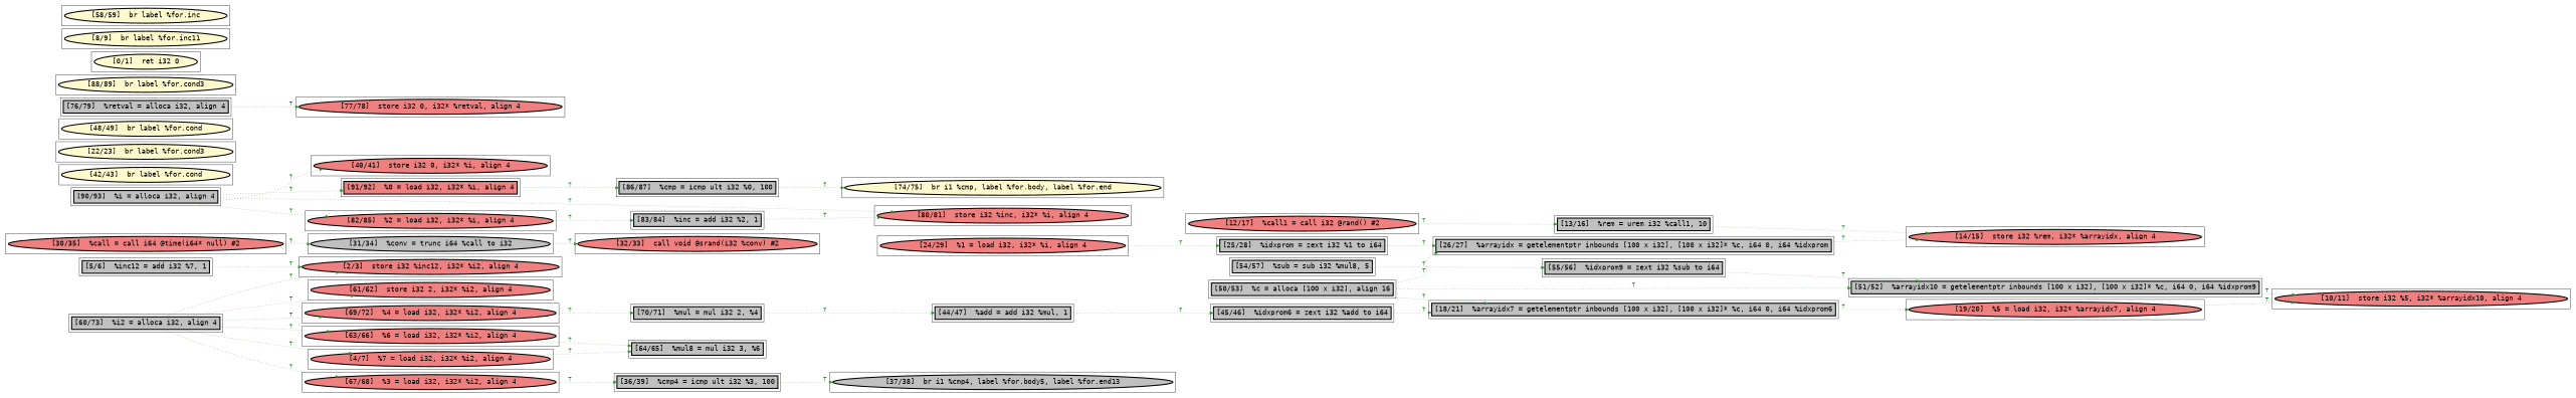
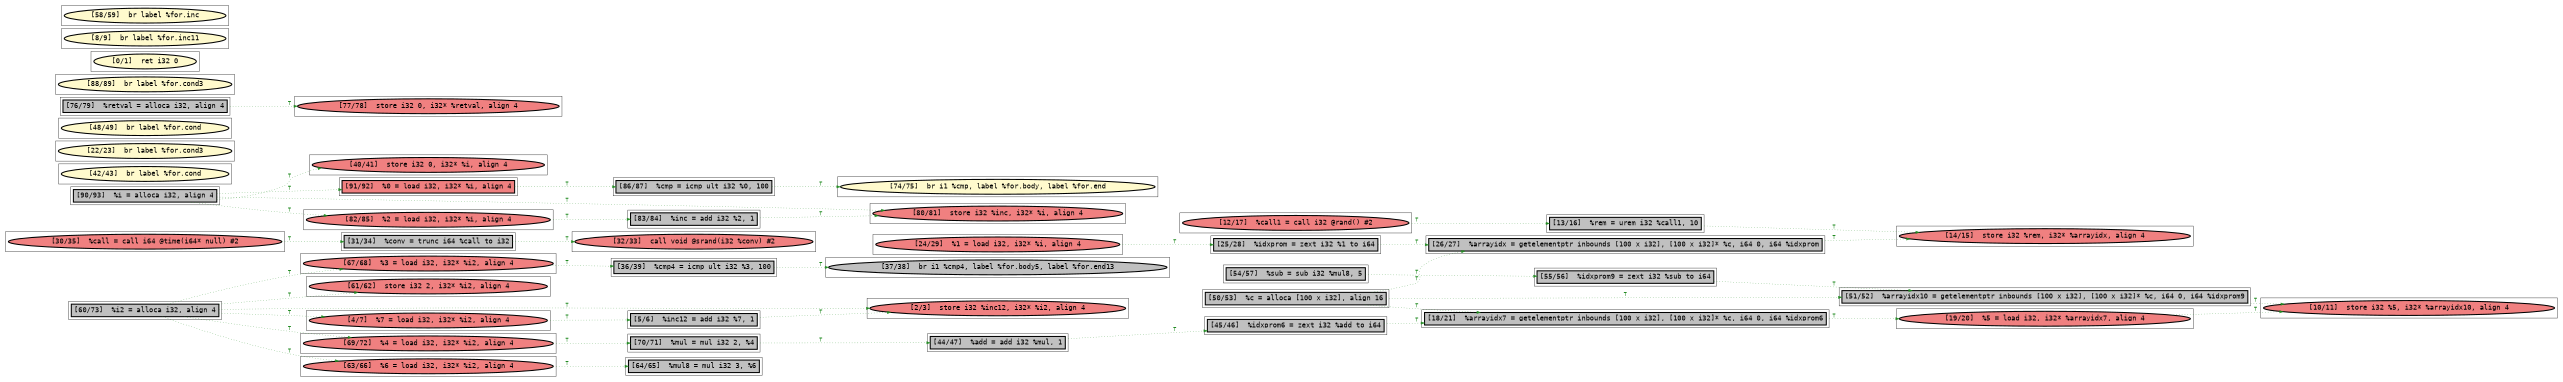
  digraph {
    fontname="DejaVu Sans Mono"
    rankdir=LR
    node [fillcolor=grey fontname="DejaVu Sans Mono" fontsize=20 penwidth=3.0 shape=ellipse style=filled]
    edge [color=forestgreen fontcolor=forestgreen fontname="DejaVu Sans Mono" style=dotted]
    n1 [label="[70/71]  %mul = mul i32 2, %4" shape=rectangle]
    n2 [fillcolor=lightcoral label="[24/29]  %1 = load i32, i32* %i, align 4"]
    n3 [fillcolor=lightcoral label="[30/35]  %call = call i64 @time(i64* null) #2"]
    n4 [fillcolor=lightcoral label="[40/41]  store i32 0, i32* %i, align 4"]
    n5 [fillcolor=lemonchiffon label="[42/43]  br label %for.cond"]
    n6 [fillcolor=lemonchiffon label="[22/23]  br label %for.cond3"]
    n7 [label="[44/47]  %add = add i32 %mul, 1" shape=rectangle]
    n8 [fillcolor=lemonchiffon label="[48/49]  br label %for.cond"]
    n9 [fillcolor=lightcoral label="[67/68]  %3 = load i32, i32* %i2, align 4"]
    n10 [label="[36/39]  %cmp4 = icmp ult i32 %3, 100" shape=rectangle]
    n11 [label="[51/52]  %arrayidx10 = getelementptr inbounds [100 x i32], [100 x i32]* %c, i64 0, i64 %idxprom9" shape=rectangle]
-   n12 [label="[31/34]  %conv = trunc i64 %call to i32"]
+   n12 [label="[31/34]  %conv = trunc i64 %call to i32" shape=rectangle]
    n13 [fillcolor=lightcoral label="[19/20]  %5 = load i32, i32* %arrayidx7, align 4"]
    n14 [label="[13/16]  %rem = urem i32 %call1, 10" shape=rectangle]
    n15 [fillcolor=lightcoral label="[91/92]  %0 = load i32, i32* %i, align 4" shape=box]
    n16 [fillcolor=lightcoral label="[77/78]  store i32 0, i32* %retval, align 4"]
    n17 [label="[60/73]  %i2 = alloca i32, align 4" shape=rectangle]
    n18 [fillcolor=lightcoral label="[10/11]  store i32 %5, i32* %arrayidx10, align 4"]
    n19 [fillcolor=lemonchiffon label="[88/89]  br label %for.cond3"]
    n20 [label="[18/21]  %arrayidx7 = getelementptr inbounds [100 x i32], [100 x i32]* %c, i64 0, i64 %idxprom6" shape=rectangle]
    n21 [fillcolor=lemonchiffon label="[74/75]  br i1 %cmp, label %for.body, label %for.end"]
    n22 [label="[26/27]  %arrayidx = getelementptr inbounds [100 x i32], [100 x i32]* %c, i64 0, i64 %idxprom" shape=rectangle]
    n23 [fillcolor=lightcoral label="[12/17]  %call1 = call i32 @rand() #2"]
    n24 [label="[54/57]  %sub = sub i32 %mul8, 5" shape=rectangle]
    n25 [label="[45/46]  %idxprom6 = zext i32 %add to i64" shape=rectangle]
    n26 [fillcolor=lightcoral label="[61/62]  store i32 2, i32* %i2, align 4"]
    n27 [fillcolor=lemonchiffon label="[0/1]  ret i32 0"]
    n28 [label="[76/79]  %retval = alloca i32, align 4" shape=rectangle]
    n29 [fillcolor=lightcoral label="[14/15]  store i32 %rem, i32* %arrayidx, align 4"]
    n30 [fillcolor=lightcoral label="[2/3]  store i32 %inc12, i32* %i2, align 4"]
    n31 [label="[50/53]  %c = alloca [100 x i32], align 16" shape=rectangle]
    n32 [fillcolor=lemonchiffon label="[8/9]  br label %for.inc11"]
    n33 [label="[83/84]  %inc = add i32 %2, 1" shape=rectangle]
    n34 [label="[90/93]  %i = alloca i32, align 4" shape=rectangle]
    n35 [fillcolor=lightcoral label="[4/7]  %7 = load i32, i32* %i2, align 4"]
    n36 [fillcolor=lightcoral label="[80/81]  store i32 %inc, i32* %i, align 4"]
    n37 [label="[25/28]  %idxprom = zext i32 %1 to i64" shape=rectangle]
    n38 [fillcolor=lightcoral label="[69/72]  %4 = load i32, i32* %i2, align 4"]
    n39 [fillcolor=lemonchiffon label="[58/59]  br label %for.inc"]
    n40 [label="[64/65]  %mul8 = mul i32 3, %6" shape=rectangle]
    n41 [label="[55/56]  %idxprom9 = zext i32 %sub to i64" shape=rectangle]
    n42 [label="[86/87]  %cmp = icmp ult i32 %0, 100" shape=rectangle]
    n43 [fillcolor=lightcoral label="[82/85]  %2 = load i32, i32* %i, align 4"]
    n44 [fillcolor=lightcoral label="[63/66]  %6 = load i32, i32* %i2, align 4"]
    n45 [fillcolor=lightcoral label="[32/33]  call void @srand(i32 %conv) #2"]
    n46 [label="[37/38]  br i1 %cmp4, label %for.body5, label %for.end13"]
    n47 [label="[5/6]  %inc12 = add i32 %7, 1" shape=rectangle]
    subgraph cluster_1 {
      n1
    }
    subgraph cluster_2 {
      n2
    }
    subgraph cluster_3 {
      n3
    }
    subgraph cluster_4 {
      n4
    }
    subgraph cluster_5 {
      n5
    }
    subgraph cluster_6 {
      n6
    }
    subgraph cluster_7 {
      n7
    }
    subgraph cluster_8 {
      n8
    }
    subgraph cluster_9 {
      n9
    }
    subgraph cluster_10 {
      n10
    }
    subgraph cluster_11 {
      n11
    }
    subgraph cluster_12 {
      n12
    }
    subgraph cluster_13 {
      n13
    }
    subgraph cluster_14 {
      n14
    }
    subgraph cluster_15 {
      n15
    }
    subgraph cluster_16 {
      n16
    }
    subgraph cluster_17 {
      n17
    }
    subgraph cluster_18 {
      n18
    }
    subgraph cluster_19 {
      n19
    }
    subgraph cluster_20 {
      n20
    }
    subgraph cluster_21 {
      n21
    }
    subgraph cluster_22 {
      n22
    }
    subgraph cluster_23 {
      n23
    }
    subgraph cluster_24 {
      n24
    }
    subgraph cluster_25 {
      n25
    }
    subgraph cluster_26 {
      n26
    }
    subgraph cluster_27 {
      n27
    }
    subgraph cluster_28 {
      n28
    }
    subgraph cluster_29 {
      n29
    }
    subgraph cluster_30 {
      n30
    }
    subgraph cluster_31 {
      n31
    }
    subgraph cluster_32 {
      n32
    }
    subgraph cluster_33 {
      n33
    }
    subgraph cluster_34 {
      n34
    }
    subgraph cluster_35 {
      n35
    }
    subgraph cluster_36 {
      n36
    }
    subgraph cluster_37 {
      n37
    }
    subgraph cluster_38 {
      n38
    }
    subgraph cluster_39 {
      n39
    }
    subgraph cluster_40 {
      n40
    }
    subgraph cluster_41 {
      n41
    }
    subgraph cluster_42 {
      n42
    }
    subgraph cluster_43 {
      n43
    }
    subgraph cluster_44 {
      n44
    }
    subgraph cluster_45 {
      n45
    }
    subgraph cluster_46 {
      n46
    }
    subgraph cluster_47 {
      n47
    }
    n1 -> n7 [label=T]
    n2 -> n37 [label=T]
    n3 -> n12 [label=T]
    n7 -> n25 [label=T]
    n9 -> n10 [label=T]
    n10 -> n46 [label=T]
    n11 -> n18 [label=T]
    n12 -> n45 [label=T]
    n13 -> n18 [label=T]
    n14 -> n29 [label=T]
    n15 -> n42 [label=T]
    n17 -> n9 [label=T]
    n17 -> n26 [label=T]
    n17 -> n30 [label=T]
    n17 -> n35 [label=T]
    n17 -> n38 [label=T]
    n17 -> n44 [label=T]
    n20 -> n13 [label=T]
    n22 -> n29 [label=T]
    n23 -> n14 [label=T]
    n24 -> n41 [label=T]
    n25 -> n20 [label=T]
    n28 -> n16 [label=T]
    n31 -> n11 [label=T]
    n31 -> n20 [label=T]
    n31 -> n22 [label=T]
    n33 -> n36 [label=T]
    n34 -> n4 [label=T]
    n34 -> n15 [label=T]
    n34 -> n36 [label=T]
    n34 -> n43 [label=T]
-   n35 -> n40 [label=T]
+   n35 -> n47 [label=T]
    n37 -> n22 [label=T]
    n38 -> n1 [label=T]
    n41 -> n11 [label=T]
    n42 -> n21 [label=T]
    n43 -> n33 [label=T]
    n44 -> n40 [label=T]
    n47 -> n30 [label=T]
  }
